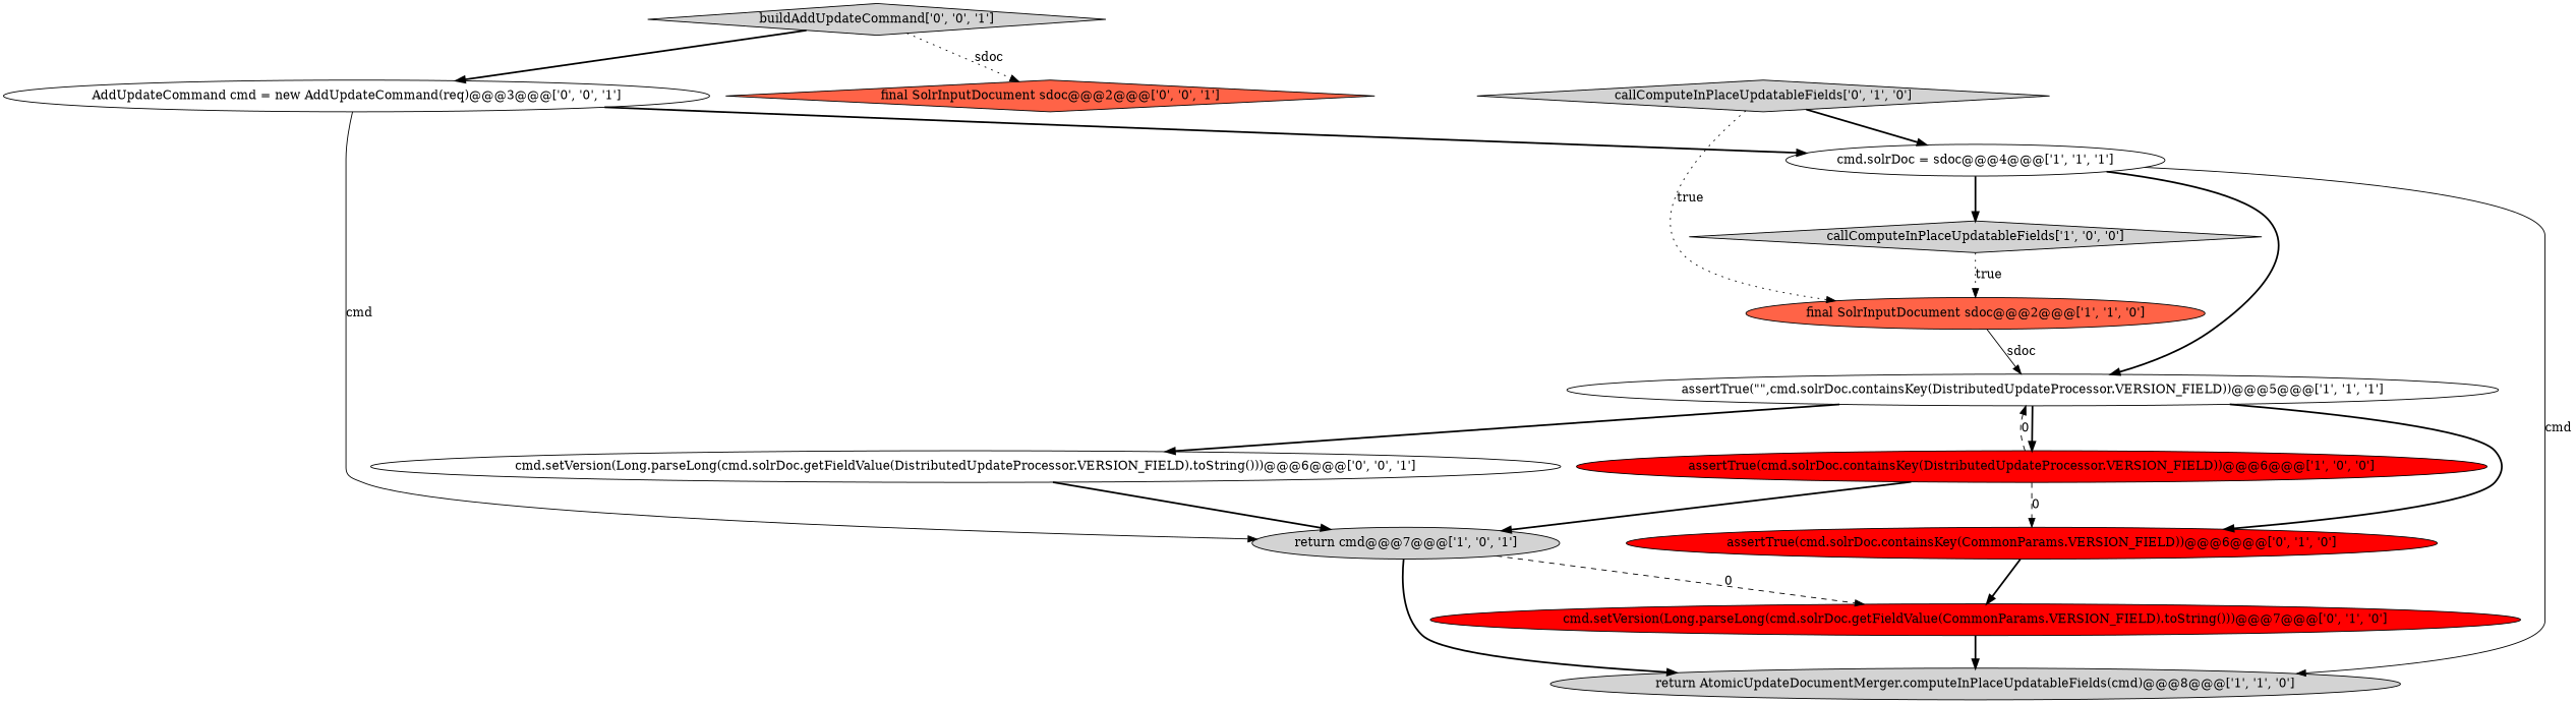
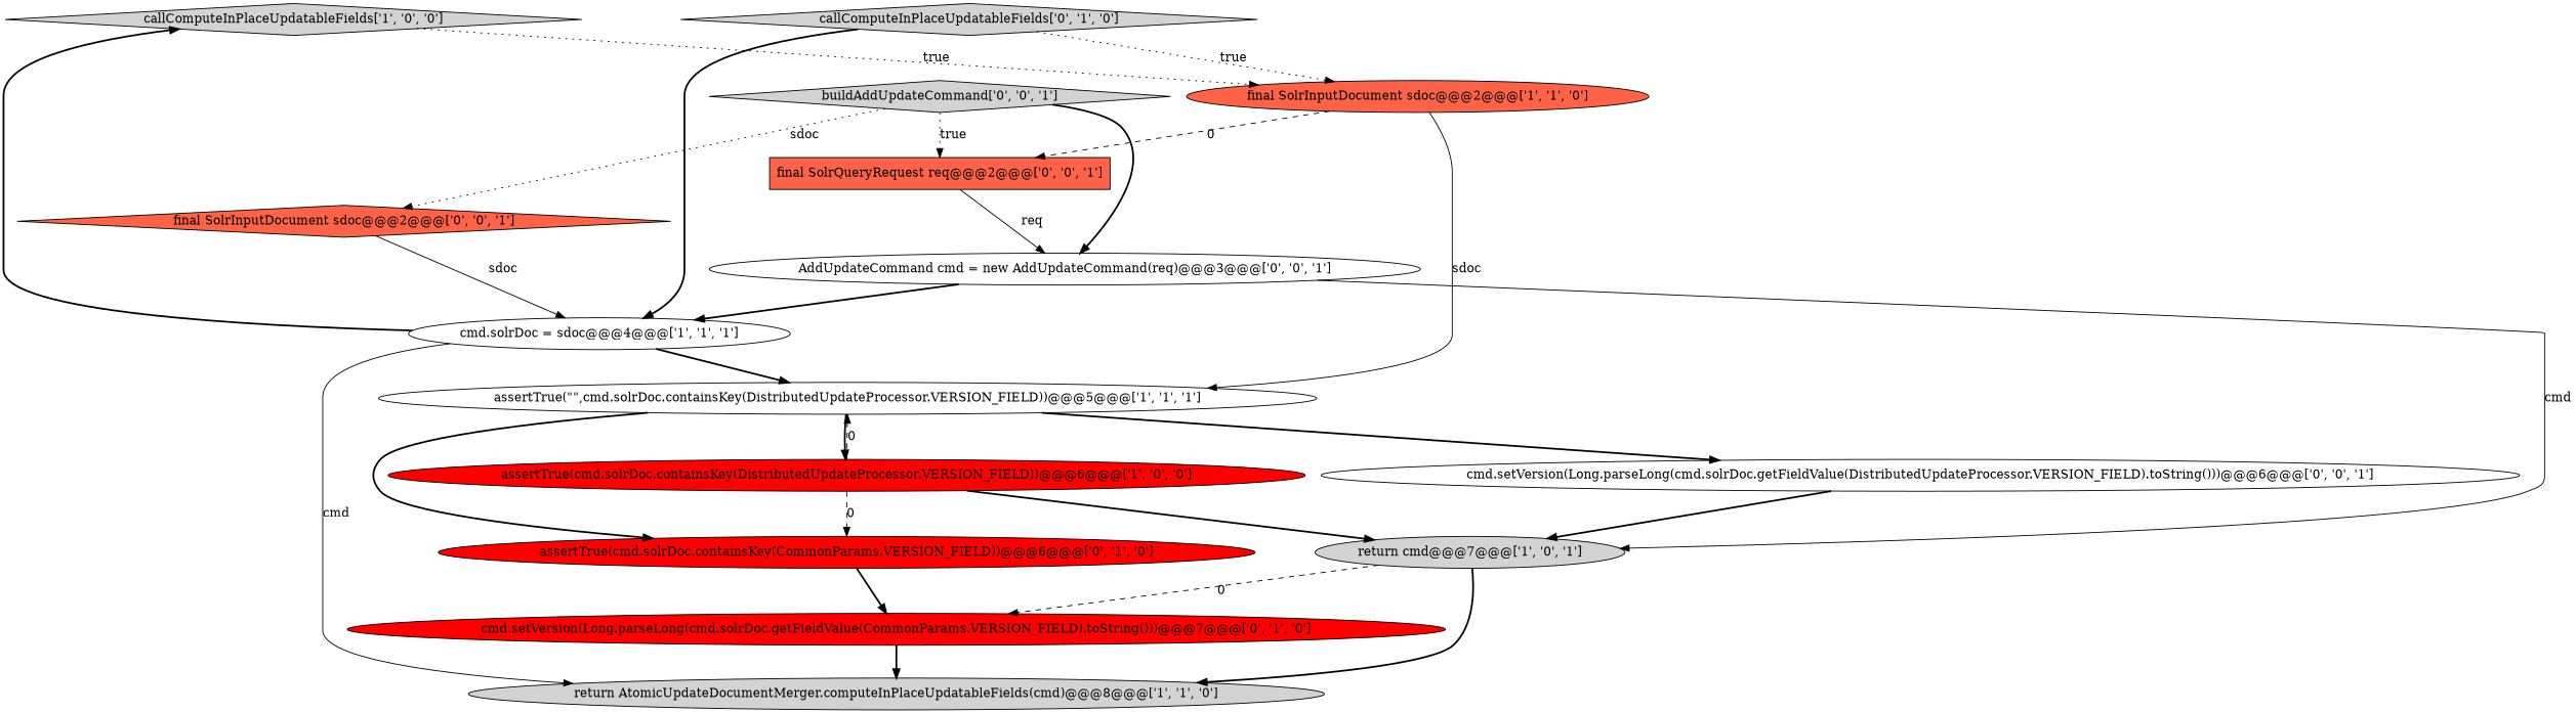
  digraph {
    node [fillcolor=lightgray shape=ellipse style=filled]
    edge [style=bold]
    n1 [label="callComputeInPlaceUpdatableFields['1', '0', '0']" shape=diamond]
    n2 [fillcolor=tomato label="final SolrInputDocument sdoc@@@2@@@['1', '1', '0']"]
    n3 [fillcolor=white label="cmd.solrDoc = sdoc@@@4@@@['1', '1', '1']"]
    n4 [fillcolor=white label="assertTrue(\"\",cmd.solrDoc.containsKey(DistributedUpdateProcessor.VERSION_FIELD))@@@5@@@['1', '1', '1']"]
    n5 [label="return AtomicUpdateDocumentMerger.computeInPlaceUpdatableFields(cmd)@@@8@@@['1', '1', '0']"]
+   n6 [fillcolor=tomato label="final SolrQueryRequest req@@@2@@@['0', '0', '1']" shape=box]
    n7 [fillcolor=red label="assertTrue(cmd.solrDoc.containsKey(CommonParams.VERSION_FIELD))@@@6@@@['0', '1', '0']"]
    n8 [fillcolor=red label="cmd.setVersion(Long.parseLong(cmd.solrDoc.getFieldValue(CommonParams.VERSION_FIELD).toString()))@@@7@@@['0', '1', '0']"]
    n9 [fillcolor=red label="assertTrue(cmd.solrDoc.containsKey(DistributedUpdateProcessor.VERSION_FIELD))@@@6@@@['1', '0', '0']"]
    n10 [fillcolor=white label="cmd.setVersion(Long.parseLong(cmd.solrDoc.getFieldValue(DistributedUpdateProcessor.VERSION_FIELD).toString()))@@@6@@@['0', '0', '1']"]
    n11 [fillcolor=tomato label="final SolrInputDocument sdoc@@@2@@@['0', '0', '1']" shape=diamond]
    n12 [label="callComputeInPlaceUpdatableFields['0', '1', '0']" shape=diamond]
    n13 [fillcolor=white label="AddUpdateCommand cmd = new AddUpdateCommand(req)@@@3@@@['0', '0', '1']"]
    n14 [label="return cmd@@@7@@@['1', '0', '1']"]
    n15 [label="buildAddUpdateCommand['0', '0', '1']" shape=diamond]
    n1 -> n2 [label=true style=dotted]
    n2 -> n4 [label=sdoc style=solid]
+   n2 -> n6 [label=0 style=dashed]
    n3 -> n1
    n3 -> n4
    n3 -> n5 [label=cmd style=solid]
    n4 -> n7
    n4 -> n9
    n4 -> n10
+   n6 -> n13 [label=req style=solid]
    n7 -> n8
    n8 -> n5
    n9 -> n4 [label=0 style=dashed]
    n9 -> n7 [label=0 style=dashed]
    n9 -> n14
    n10 -> n14
+   n11 -> n3 [label=sdoc style=solid]
    n12 -> n2 [label=true style=dotted]
    n12 -> n3
    n13 -> n3
    n13 -> n14 [label=cmd style=solid]
    n14 -> n5
    n14 -> n8 [label=0 style=dashed]
+   n15 -> n6 [label=true style=dotted]
    n15 -> n11 [label=sdoc style=dotted]
    n15 -> n13
  }
